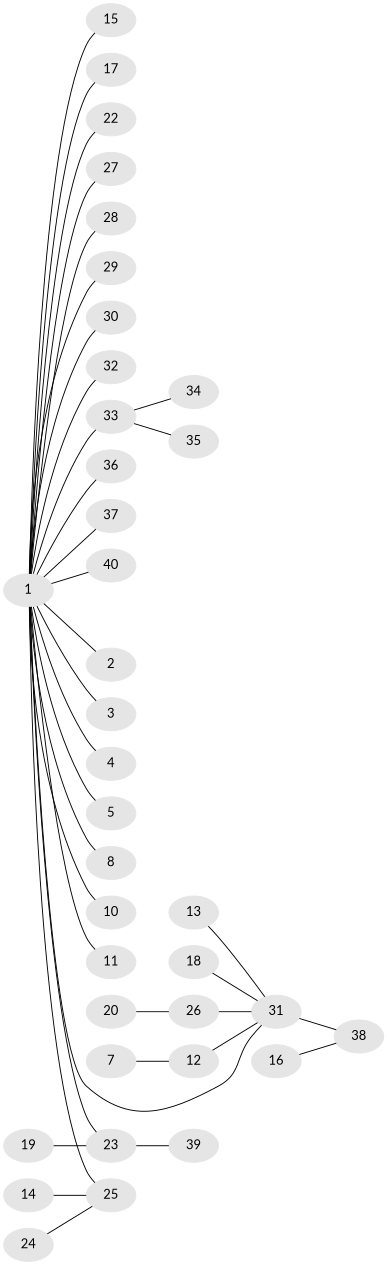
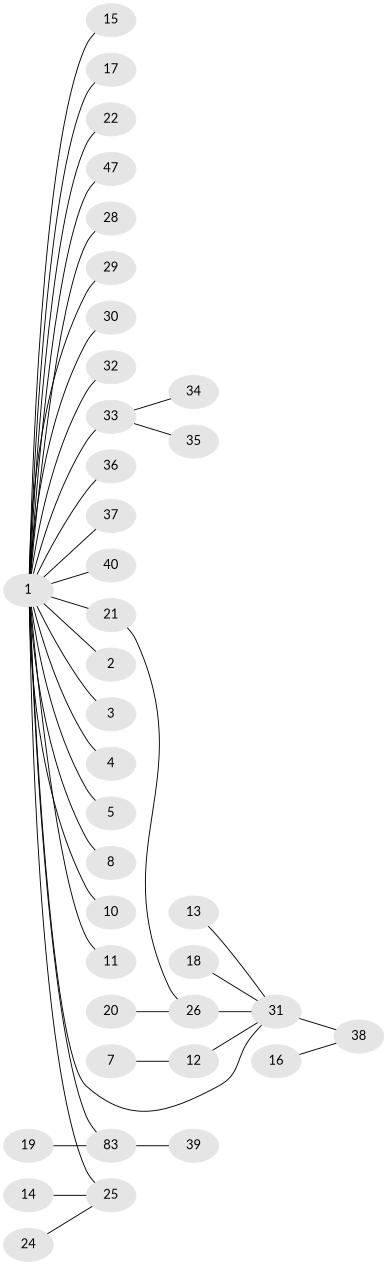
  graph {
    fontname=Lato
    rankdir=LR
    node [color=gray90 fontname=Lato style=filled]
    edge [fontname=Lato weight=1.0]
    1
    2
    3
    4
    5
    8
    10
    11
    15
    17
+   21
    22
-   23
+   23 [label=83]
    25
-   27
+   27 [label=47]
    28
    29
    30
    31
    32
    33
    36
    37
    40
    26
    39
    38
    34
    35
    7
    12
    13
    14
    16
    18
    19
    20
    24
    1 -- 2
    1 -- 3
    1 -- 4
    1 -- 5
    1 -- 8
    1 -- 10
    1 -- 11
    1 -- 15
    1 -- 17
+   1 -- 21 [weight=2.0]
    1 -- 22
    1 -- 23
    1 -- 25
    1 -- 27
    1 -- 28
    1 -- 29
    1 -- 30
    1 -- 31
    1 -- 32
    1 -- 33
    1 -- 36
    1 -- 37
    1 -- 40
+   21 -- 26
    23 -- 39
    31 -- 38
    33 -- 34
    33 -- 35
    26 -- 31
    7 -- 12
    12 -- 31
    13 -- 31
    14 -- 25
    16 -- 38
    18 -- 31
    19 -- 23
    20 -- 26
    24 -- 25
  }
